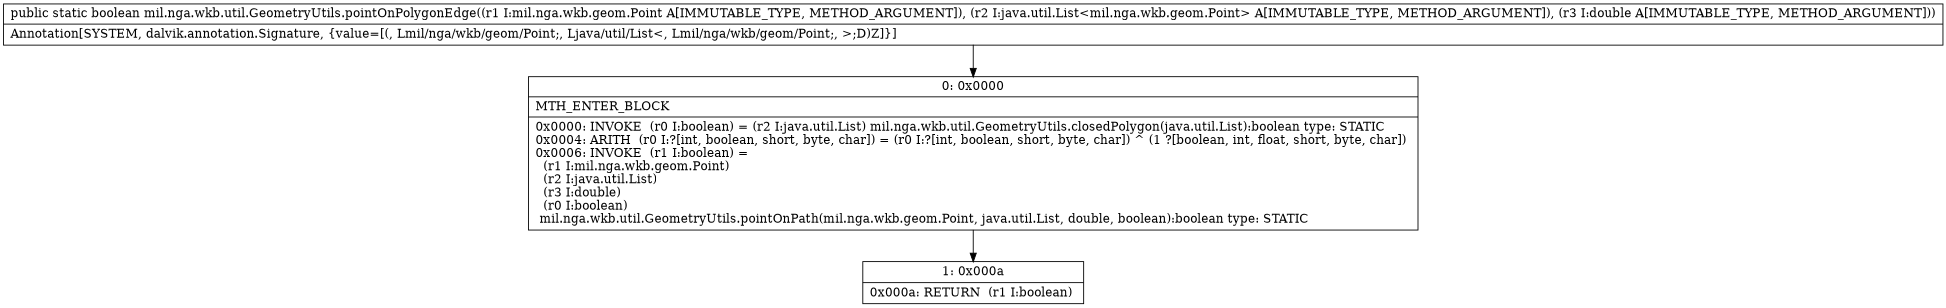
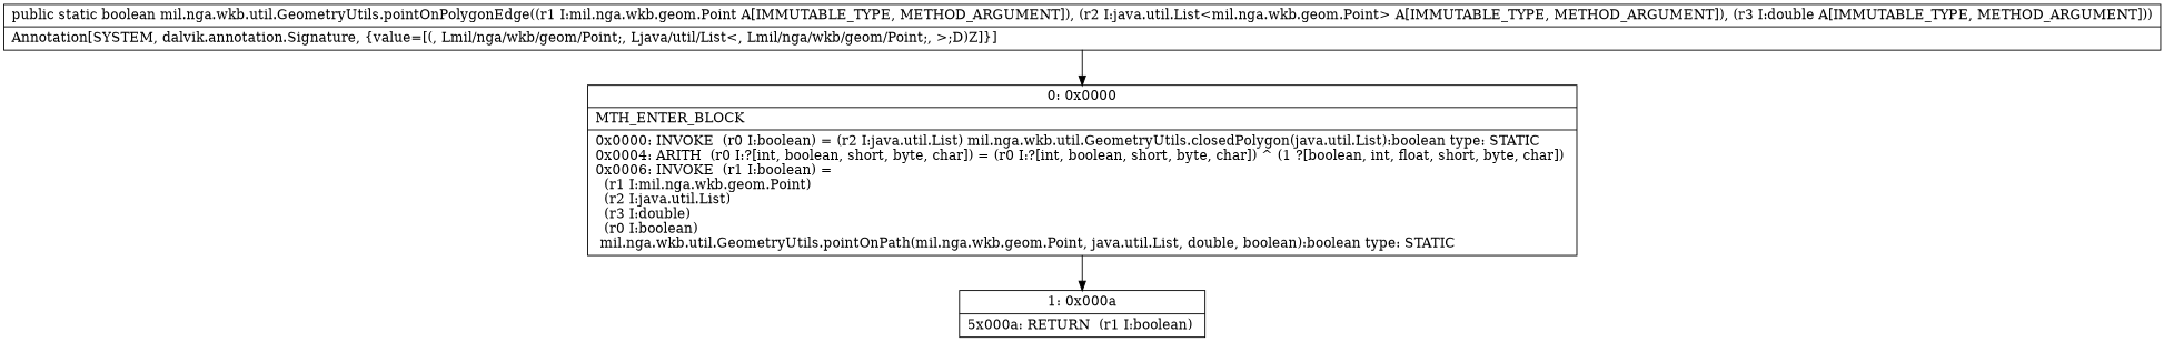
  digraph {
    node [shape=record]
    n1 [label="{0\:\ 0x0000|MTH_ENTER_BLOCK\l|0x0000: INVOKE  (r0 I:boolean) = (r2 I:java.util.List) mil.nga.wkb.util.GeometryUtils.closedPolygon(java.util.List):boolean type: STATIC \l0x0004: ARITH  (r0 I:?[int, boolean, short, byte, char]) = (r0 I:?[int, boolean, short, byte, char]) ^ (1 ?[boolean, int, float, short, byte, char]) \l0x0006: INVOKE  (r1 I:boolean) = \l  (r1 I:mil.nga.wkb.geom.Point)\l  (r2 I:java.util.List)\l  (r3 I:double)\l  (r0 I:boolean)\l mil.nga.wkb.util.GeometryUtils.pointOnPath(mil.nga.wkb.geom.Point, java.util.List, double, boolean):boolean type: STATIC \l}"]
-   n2 [label="{1\:\ 0x000a|0x000a: RETURN  (r1 I:boolean) \l}"]
+   n2 [label="{1\:\ 0x000a|5x000a: RETURN  (r1 I:boolean) \l}"]
    n3 [label="{public static boolean mil.nga.wkb.util.GeometryUtils.pointOnPolygonEdge((r1 I:mil.nga.wkb.geom.Point A[IMMUTABLE_TYPE, METHOD_ARGUMENT]), (r2 I:java.util.List\<mil.nga.wkb.geom.Point\> A[IMMUTABLE_TYPE, METHOD_ARGUMENT]), (r3 I:double A[IMMUTABLE_TYPE, METHOD_ARGUMENT]))  | Annotation[SYSTEM, dalvik.annotation.Signature, \{value=[(, Lmil\/nga\/wkb\/geom\/Point;, Ljava\/util\/List\<, Lmil\/nga\/wkb\/geom\/Point;, \>;D)Z]\}]\l}"]
    n1 -> n2
    n3 -> n1
  }
